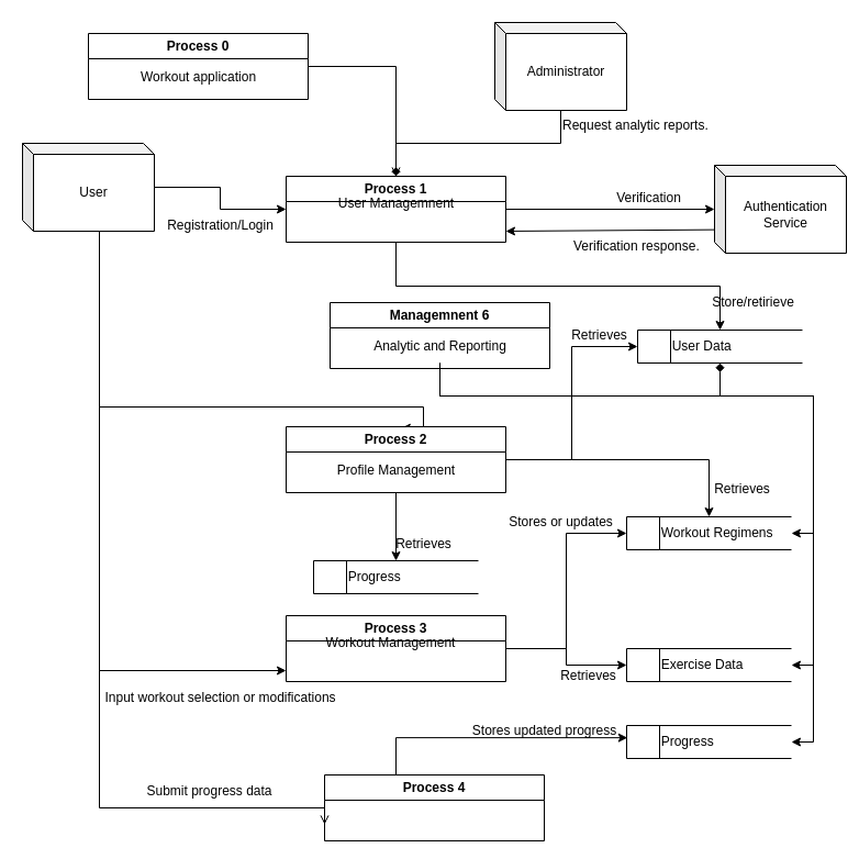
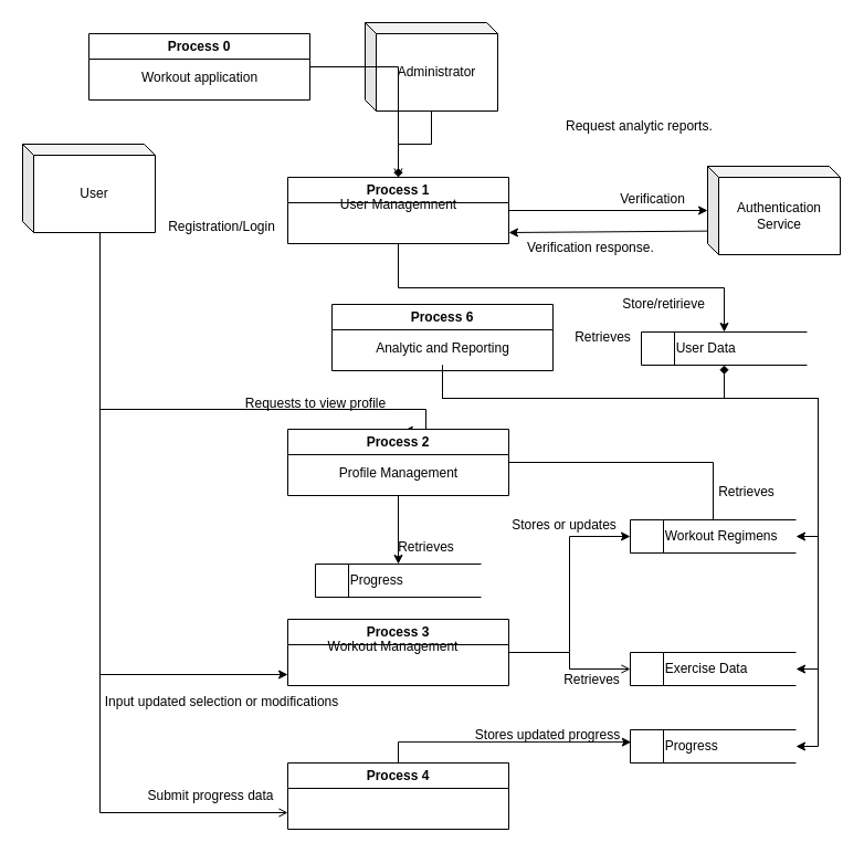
  <mxCell id="0" />
  <mxCell id="1" parent="0" />
  <mxCell id="2" value="&lt;span style=&quot;white-space: pre;&quot;&gt;&#09;&lt;/span&gt;User Data" style="html=1;dashed=0;whiteSpace=wrap;shape=mxgraph.dfd.dataStoreID;align=left;spacingLeft=3;points=[[0,0],[0.5,0],[1,0],[0,0.5],[1,0.5],[0,1],[0.5,1],[1,1]];" vertex="1" parent="1"><mxGeometry x="580" y="300" width="150" height="30" as="geometry" /></mxCell>
- <mxCell id="3" style="edgeStyle=orthogonalEdgeStyle;rounded=0;orthogonalLoop=1;jettySize=auto;html=1;entryX=0;entryY=0.5;entryDx=0;entryDy=0;" edge="1" parent="1" source="7" target="16"><mxGeometry relative="1" as="geometry"><mxPoint x="200" y="300" as="targetPoint" /></mxGeometry></mxCell>
  <mxCell id="4" style="edgeStyle=orthogonalEdgeStyle;rounded=0;orthogonalLoop=1;jettySize=auto;html=1;entryX=0.524;entryY=0.02;entryDx=0;entryDy=0;entryPerimeter=0;" edge="1" parent="1" source="7" target="23"><mxGeometry relative="1" as="geometry"><mxPoint x="-10" y="380" as="targetPoint" /><Array as="points"><mxPoint x="90" y="370" /><mxPoint x="385" y="370" /><mxPoint x="385" y="389" /></Array></mxGeometry></mxCell>
  <mxCell id="5" style="edgeStyle=orthogonalEdgeStyle;rounded=0;orthogonalLoop=1;jettySize=auto;html=1;" edge="1" parent="1" source="7"><mxGeometry relative="1" as="geometry"><mxPoint x="260" y="610" as="targetPoint" /><Array as="points"><mxPoint x="90" y="610" /></Array></mxGeometry></mxCell>
  <mxCell id="6" style="edgeStyle=orthogonalEdgeStyle;rounded=0;orthogonalLoop=1;jettySize=auto;html=1;entryX=0;entryY=0.75;entryDx=0;entryDy=0;endArrow=open;" edge="1" parent="1" source="7" target="41"><mxGeometry relative="1" as="geometry"><Array as="points"><mxPoint x="90" y="735" /></Array></mxGeometry></mxCell>
  <mxCell id="7" value="User" style="shape=cube;whiteSpace=wrap;html=1;boundedLbl=1;backgroundOutline=1;darkOpacity=0.05;darkOpacity2=0.1;size=10;" vertex="1" parent="1"><mxGeometry x="20" width="120" height="80" as="geometry" y="130" /></mxCell>
  <mxCell id="8" value="Registration/Login" style="text;html=1;align=center;verticalAlign=middle;resizable=0;points=[];autosize=1;strokeColor=none;fillColor=none;" vertex="1" parent="1"><mxGeometry x="140" y="190" width="120" height="30" as="geometry" /></mxCell>
  <mxCell id="9" style="edgeStyle=orthogonalEdgeStyle;rounded=0;orthogonalLoop=1;jettySize=auto;html=1;entryX=0.5;entryY=0;entryDx=0;entryDy=0;endArrow=diamond;" edge="1" parent="1" source="10" target="16"><mxGeometry relative="1" as="geometry" /></mxCell>
- <mxCell id="10" value="Administrator" style="shape=cube;whiteSpace=wrap;html=1;boundedLbl=1;backgroundOutline=1;darkOpacity=0.05;darkOpacity2=0.1;size=10;" vertex="1" parent="1"><mxGeometry x="450" y="20" width="120" height="80" as="geometry" /></mxCell>
- <mxCell id="11" value="Authentication Service" style="shape=cube;whiteSpace=wrap;html=1;boundedLbl=1;backgroundOutline=1;darkOpacity=0.05;darkOpacity2=0.1;size=10;" vertex="1" parent="1"><mxGeometry x="650" y="150" width="120" height="80" as="geometry" /></mxCell>
+ <mxCell id="10" value="Administrator" style="shape=cube;whiteSpace=wrap;html=1;boundedLbl=1;backgroundOutline=1;darkOpacity=0.05;darkOpacity2=0.1;size=10;" vertex="1" parent="1"><mxGeometry x="330" y="20" width="120" height="80" as="geometry" /></mxCell>
+ <mxCell id="11" value="Authentication Service" style="shape=cube;whiteSpace=wrap;html=1;boundedLbl=1;backgroundOutline=1;darkOpacity=0.05;darkOpacity2=0.1;size=10;" vertex="1" parent="1"><mxGeometry x="640" y="150" width="120" height="80" as="geometry" /></mxCell>
  <mxCell id="12" style="edgeStyle=orthogonalEdgeStyle;rounded=0;orthogonalLoop=1;jettySize=auto;html=1;entryX=0.5;entryY=0;entryDx=0;entryDy=0;endArrow=open;" edge="1" parent="1" source="13" target="16"><mxGeometry relative="1" as="geometry"><Array as="points"><mxPoint x="360" y="60" /></Array></mxGeometry></mxCell>
  <mxCell id="13" value="Process 0" style="swimlane;whiteSpace=wrap;html=1;" vertex="1" parent="1"><mxGeometry x="80" y="30" width="200" height="60" as="geometry" /></mxCell>
  <mxCell id="14" value="Workout application" style="text;html=1;align=center;verticalAlign=middle;resizable=0;points=[];autosize=1;strokeColor=none;fillColor=none;" vertex="1" parent="13"><mxGeometry x="35" y="25" width="130" height="30" as="geometry" /></mxCell>
  <mxCell id="15" style="edgeStyle=orthogonalEdgeStyle;rounded=0;orthogonalLoop=1;jettySize=auto;html=1;exitX=1;exitY=0.5;exitDx=0;exitDy=0;" edge="1" parent="1" source="16" target="11"><mxGeometry relative="1" as="geometry" /></mxCell>
  <mxCell id="16" value="Process 1" style="swimlane;whiteSpace=wrap;html=1;" vertex="1" parent="1"><mxGeometry x="260" y="160" width="200" height="60" as="geometry" /></mxCell>
  <mxCell id="17" value="User Managemnent" style="text;html=1;align=center;verticalAlign=middle;resizable=0;points=[];autosize=1;strokeColor=none;fillColor=none;" vertex="1" parent="16"><mxGeometry x="35" y="10" width="130" height="30" as="geometry" /></mxCell>
  <mxCell id="18" value="Verification" style="text;html=1;align=center;verticalAlign=middle;resizable=0;points=[];autosize=1;strokeColor=none;fillColor=none;" vertex="1" parent="1"><mxGeometry x="550" y="165" width="80" height="30" as="geometry" /></mxCell>
  <mxCell id="19" value="" style="endArrow=classic;html=1;rounded=0;exitX=-0.003;exitY=0.733;exitDx=0;exitDy=0;exitPerimeter=0;" edge="1" parent="1" source="11"><mxGeometry width="50" height="50" relative="1" as="geometry"><mxPoint x="550" y="410" as="sourcePoint" /><mxPoint x="460" y="210" as="targetPoint" /></mxGeometry></mxCell>
- <mxCell id="20" value="Verification response." style="text;whiteSpace=wrap;html=1;" vertex="1" parent="1"><mxGeometry x="520" y="210" width="120" height="30" as="geometry" /></mxCell>
- <mxCell id="21" style="edgeStyle=orthogonalEdgeStyle;rounded=0;orthogonalLoop=1;jettySize=auto;html=1;entryX=0;entryY=0.5;entryDx=0;entryDy=0;" edge="1" parent="1" source="23" target="2"><mxGeometry relative="1" as="geometry"><mxPoint x="550" y="420" as="targetPoint" /></mxGeometry></mxCell>
+ <mxCell id="20" value="Verification response." style="text;whiteSpace=wrap;html=1;" vertex="1" parent="1"><mxGeometry x="475" y="210" width="120" height="30" as="geometry" /></mxCell>
  <mxCell id="22" style="edgeStyle=orthogonalEdgeStyle;rounded=0;orthogonalLoop=1;jettySize=auto;html=1;entryX=0.5;entryY=0;entryDx=0;entryDy=0;" edge="1" parent="1" source="23" target="31"><mxGeometry relative="1" as="geometry" /></mxCell>
  <mxCell id="23" value="Process 2" style="swimlane;whiteSpace=wrap;html=1;" vertex="1" parent="1"><mxGeometry x="260" y="388" width="200" height="60" as="geometry" /></mxCell>
  <mxCell id="24" value="Profile Management" style="text;html=1;align=center;verticalAlign=middle;resizable=0;points=[];autosize=1;strokeColor=none;fillColor=none;" vertex="1" parent="23"><mxGeometry x="35" y="25" width="130" height="30" as="geometry" /></mxCell>
+ <mxCell id="25" value="Requests to view profile" style="text;html=1;align=center;verticalAlign=middle;resizable=0;points=[];autosize=1;strokeColor=none;fillColor=none;" vertex="1" parent="1"><mxGeometry x="210" y="350" width="150" height="30" as="geometry" /></mxCell>
  <mxCell id="26" style="edgeStyle=orthogonalEdgeStyle;rounded=0;orthogonalLoop=1;jettySize=auto;html=1;entryX=0.5;entryY=0;entryDx=0;entryDy=0;exitX=0.5;exitY=1;exitDx=0;exitDy=0;" edge="1" parent="1" source="16" target="2"><mxGeometry relative="1" as="geometry"><mxPoint x="380" y="360" as="targetPoint" /></mxGeometry></mxCell>
- <mxCell id="27" style="edgeStyle=orthogonalEdgeStyle;rounded=0;orthogonalLoop=1;jettySize=auto;html=1;entryX=0.5;entryY=0;entryDx=0;entryDy=0;exitX=1;exitY=0.5;exitDx=0;exitDy=0;" edge="1" parent="1" source="23" target="29"><mxGeometry relative="1" as="geometry"><mxPoint x="515" y="530" as="targetPoint" /></mxGeometry></mxCell>
+ <mxCell id="27" style="edgeStyle=orthogonalEdgeStyle;rounded=0;orthogonalLoop=1;jettySize=auto;html=1;entryX=0.5;entryY=0;entryDx=0;entryDy=0;exitX=1;exitY=0.5;exitDx=0;exitDy=0;endArrow=none;" edge="1" parent="1" source="23" target="29"><mxGeometry relative="1" as="geometry"><mxPoint x="515" y="530" as="targetPoint" /></mxGeometry></mxCell>
  <mxCell id="28" value="Retrieves" style="text;html=1;align=center;verticalAlign=middle;resizable=0;points=[];autosize=1;strokeColor=none;fillColor=none;" vertex="1" parent="1"><mxGeometry x="640" y="430" width="70" height="30" as="geometry" /></mxCell>
  <mxCell id="29" value="&lt;span style=&quot;white-space: pre;&quot;&gt;&#09;&lt;/span&gt;Workout Regimens" style="html=1;dashed=0;whiteSpace=wrap;shape=mxgraph.dfd.dataStoreID;align=left;spacingLeft=3;points=[[0,0],[0.5,0],[1,0],[0,0.5],[1,0.5],[0,1],[0.5,1],[1,1]];" vertex="1" parent="1"><mxGeometry x="570" y="470" width="150" height="30" as="geometry" /></mxCell>
  <mxCell id="30" value="Retrieves" style="text;html=1;align=center;verticalAlign=middle;resizable=0;points=[];autosize=1;strokeColor=none;fillColor=none;" vertex="1" parent="1"><mxGeometry x="510" y="290" width="70" height="30" as="geometry" /></mxCell>
  <mxCell id="31" value="&lt;span style=&quot;white-space: pre;&quot;&gt;&#09;&lt;/span&gt;Progress" style="html=1;dashed=0;whiteSpace=wrap;shape=mxgraph.dfd.dataStoreID;align=left;spacingLeft=3;points=[[0,0],[0.5,0],[1,0],[0,0.5],[1,0.5],[0,1],[0.5,1],[1,1]];" vertex="1" parent="1"><mxGeometry x="285" y="510" width="150" height="30" as="geometry" /></mxCell>
  <mxCell id="32" style="edgeStyle=orthogonalEdgeStyle;rounded=0;orthogonalLoop=1;jettySize=auto;html=1;entryX=0;entryY=0.5;entryDx=0;entryDy=0;" edge="1" parent="1" source="34" target="29"><mxGeometry relative="1" as="geometry" /></mxCell>
- <mxCell id="33" style="edgeStyle=orthogonalEdgeStyle;rounded=0;orthogonalLoop=1;jettySize=auto;html=1;entryX=0;entryY=0.5;entryDx=0;entryDy=0;" edge="1" parent="1" source="34" target="39"><mxGeometry relative="1" as="geometry" /></mxCell>
+ <mxCell id="33" style="edgeStyle=orthogonalEdgeStyle;rounded=0;orthogonalLoop=1;jettySize=auto;html=1;entryX=0;entryY=0.5;entryDx=0;entryDy=0;endArrow=open;" edge="1" parent="1" source="34" target="39"><mxGeometry relative="1" as="geometry" /></mxCell>
  <mxCell id="34" value="Process 3" style="swimlane;whiteSpace=wrap;html=1;" vertex="1" parent="1"><mxGeometry x="260" y="560" width="200" height="60" as="geometry" /></mxCell>
  <mxCell id="35" value="Workout Management" style="text;html=1;align=center;verticalAlign=middle;resizable=0;points=[];autosize=1;strokeColor=none;fillColor=none;" vertex="1" parent="34"><mxGeometry x="25" y="10" width="140" height="30" as="geometry" /></mxCell>
  <mxCell id="36" value="Retrieves" style="text;html=1;align=center;verticalAlign=middle;resizable=0;points=[];autosize=1;strokeColor=none;fillColor=none;" vertex="1" parent="1"><mxGeometry x="350" y="480" width="70" height="30" as="geometry" /></mxCell>
- <mxCell id="37" value="Input workout selection or modifications" style="text;html=1;align=center;verticalAlign=middle;resizable=0;points=[];autosize=1;strokeColor=none;fillColor=none;" vertex="1" parent="1"><mxGeometry x="85" y="620" width="230" height="30" as="geometry" /></mxCell>
+ <mxCell id="37" value="Input updated selection or modifications" style="text;html=1;align=center;verticalAlign=middle;resizable=0;points=[];autosize=1;strokeColor=none;fillColor=none;" vertex="1" parent="1"><mxGeometry x="85" y="620" width="230" height="30" as="geometry" /></mxCell>
  <mxCell id="38" value=" Stores or updates" style="text;html=1;align=center;verticalAlign=middle;resizable=0;points=[];autosize=1;strokeColor=none;fillColor=none;" vertex="1" parent="1"><mxGeometry x="450" y="460" width="120" height="30" as="geometry" /></mxCell>
  <mxCell id="39" value="&lt;span style=&quot;white-space: pre;&quot;&gt;&#09;&lt;/span&gt;Exercise Data" style="html=1;dashed=0;whiteSpace=wrap;shape=mxgraph.dfd.dataStoreID;align=left;spacingLeft=3;points=[[0,0],[0.5,0],[1,0],[0,0.5],[1,0.5],[0,1],[0.5,1],[1,1]];" vertex="1" parent="1"><mxGeometry x="570" y="590" width="150" height="30" as="geometry" /></mxCell>
  <mxCell id="40" value="Retrieves" style="text;html=1;align=center;verticalAlign=middle;resizable=0;points=[];autosize=1;strokeColor=none;fillColor=none;" vertex="1" parent="1"><mxGeometry x="500" y="600" width="70" height="30" as="geometry" /></mxCell>
- <mxCell id="41" value="Process 4" style="swimlane;whiteSpace=wrap;html=1;" vertex="1" parent="1"><mxGeometry x="295" y="705" width="200" height="60" as="geometry" /></mxCell>
+ <mxCell id="41" value="Process 4" style="swimlane;whiteSpace=wrap;html=1;" vertex="1" parent="1"><mxGeometry x="260" y="690" width="200" height="60" as="geometry" /></mxCell>
  <mxCell id="42" value="Submit progress data" style="text;html=1;align=center;verticalAlign=middle;resizable=0;points=[];autosize=1;strokeColor=none;fillColor=none;" vertex="1" parent="1"><mxGeometry x="120" y="705" width="140" height="30" as="geometry" /></mxCell>
  <mxCell id="43" value="&lt;span style=&quot;white-space: pre;&quot;&gt;&#09;&lt;/span&gt;Progress" style="html=1;dashed=0;whiteSpace=wrap;shape=mxgraph.dfd.dataStoreID;align=left;spacingLeft=3;points=[[0,0],[0.5,0],[1,0],[0,0.5],[1,0.5],[0,1],[0.5,1],[1,1]];" vertex="1" parent="1"><mxGeometry x="570" y="660" width="150" height="30" as="geometry" /></mxCell>
  <mxCell id="44" style="edgeStyle=orthogonalEdgeStyle;rounded=0;orthogonalLoop=1;jettySize=auto;html=1;entryX=0.005;entryY=0.371;entryDx=0;entryDy=0;entryPerimeter=0;" edge="1" parent="1" source="41" target="43"><mxGeometry relative="1" as="geometry"><Array as="points"><mxPoint x="360" y="671" /></Array></mxGeometry></mxCell>
  <mxCell id="45" value="Stores updated progress" style="text;html=1;align=center;verticalAlign=middle;resizable=0;points=[];autosize=1;strokeColor=none;fillColor=none;" vertex="1" parent="1"><mxGeometry x="420" y="650" width="150" height="30" as="geometry" /></mxCell>
- <mxCell id="46" value="Store/retirieve" style="text;html=1;align=center;verticalAlign=middle;resizable=0;points=[];autosize=1;strokeColor=none;fillColor=none;" vertex="1" parent="1"><mxGeometry x="635" y="260" width="100" height="30" as="geometry" /></mxCell>
+ <mxCell id="46" value="Store/retirieve" style="text;html=1;align=center;verticalAlign=middle;resizable=0;points=[];autosize=1;strokeColor=none;fillColor=none;" vertex="1" parent="1"><mxGeometry x="550" y="260" width="100" height="30" as="geometry" /></mxCell>
  <mxCell id="47" style="edgeStyle=orthogonalEdgeStyle;rounded=0;orthogonalLoop=1;jettySize=auto;html=1;entryX=0.5;entryY=1;entryDx=0;entryDy=0;endArrow=diamond;" edge="1" parent="1" source="49" target="2"><mxGeometry relative="1" as="geometry"><Array as="points"><mxPoint x="400" y="360" /><mxPoint x="655" y="360" /></Array></mxGeometry></mxCell>
  <mxCell id="48" style="edgeStyle=orthogonalEdgeStyle;rounded=0;orthogonalLoop=1;jettySize=auto;html=1;" edge="1" parent="1" source="49" target="39"><mxGeometry relative="1" as="geometry"><mxPoint x="740" y="610" as="targetPoint" /><Array as="points"><mxPoint x="400" y="360" /><mxPoint x="740" y="360" /><mxPoint x="740" y="605" /></Array></mxGeometry></mxCell>
- <mxCell id="49" value="Managemnent 6" style="swimlane;whiteSpace=wrap;html=1;" vertex="1" parent="1"><mxGeometry x="300" y="275" width="200" height="60" as="geometry" /></mxCell>
+ <mxCell id="49" value="Process 6" style="swimlane;whiteSpace=wrap;html=1;" vertex="1" parent="1"><mxGeometry x="300" y="275" width="200" height="60" as="geometry" /></mxCell>
  <mxCell id="50" value="Analytic and Reporting" style="text;html=1;align=center;verticalAlign=middle;resizable=0;points=[];autosize=1;strokeColor=none;fillColor=none;" vertex="1" parent="49"><mxGeometry x="30" y="25" width="140" height="30" as="geometry" /></mxCell>
  <mxCell id="51" value="Request analytic reports." style="text;whiteSpace=wrap;html=1;" vertex="1" parent="1"><mxGeometry x="510" y="100" width="140" height="20" as="geometry" /></mxCell>
  <mxCell id="52" style="edgeStyle=orthogonalEdgeStyle;rounded=0;orthogonalLoop=1;jettySize=auto;html=1;" edge="1" parent="1" source="50" target="29"><mxGeometry relative="1" as="geometry"><mxPoint x="740" y="490" as="targetPoint" /><Array as="points"><mxPoint x="400" y="360" /><mxPoint x="740" y="360" /><mxPoint x="740" y="485" /></Array></mxGeometry></mxCell>
  <mxCell id="53" style="edgeStyle=orthogonalEdgeStyle;rounded=0;orthogonalLoop=1;jettySize=auto;html=1;entryX=1;entryY=0.5;entryDx=0;entryDy=0;" edge="1" parent="1" source="50" target="43"><mxGeometry relative="1" as="geometry"><mxPoint x="740" y="680" as="targetPoint" /><Array as="points"><mxPoint x="400" y="360" /><mxPoint x="740" y="360" /><mxPoint x="740" y="675" /></Array></mxGeometry></mxCell>
